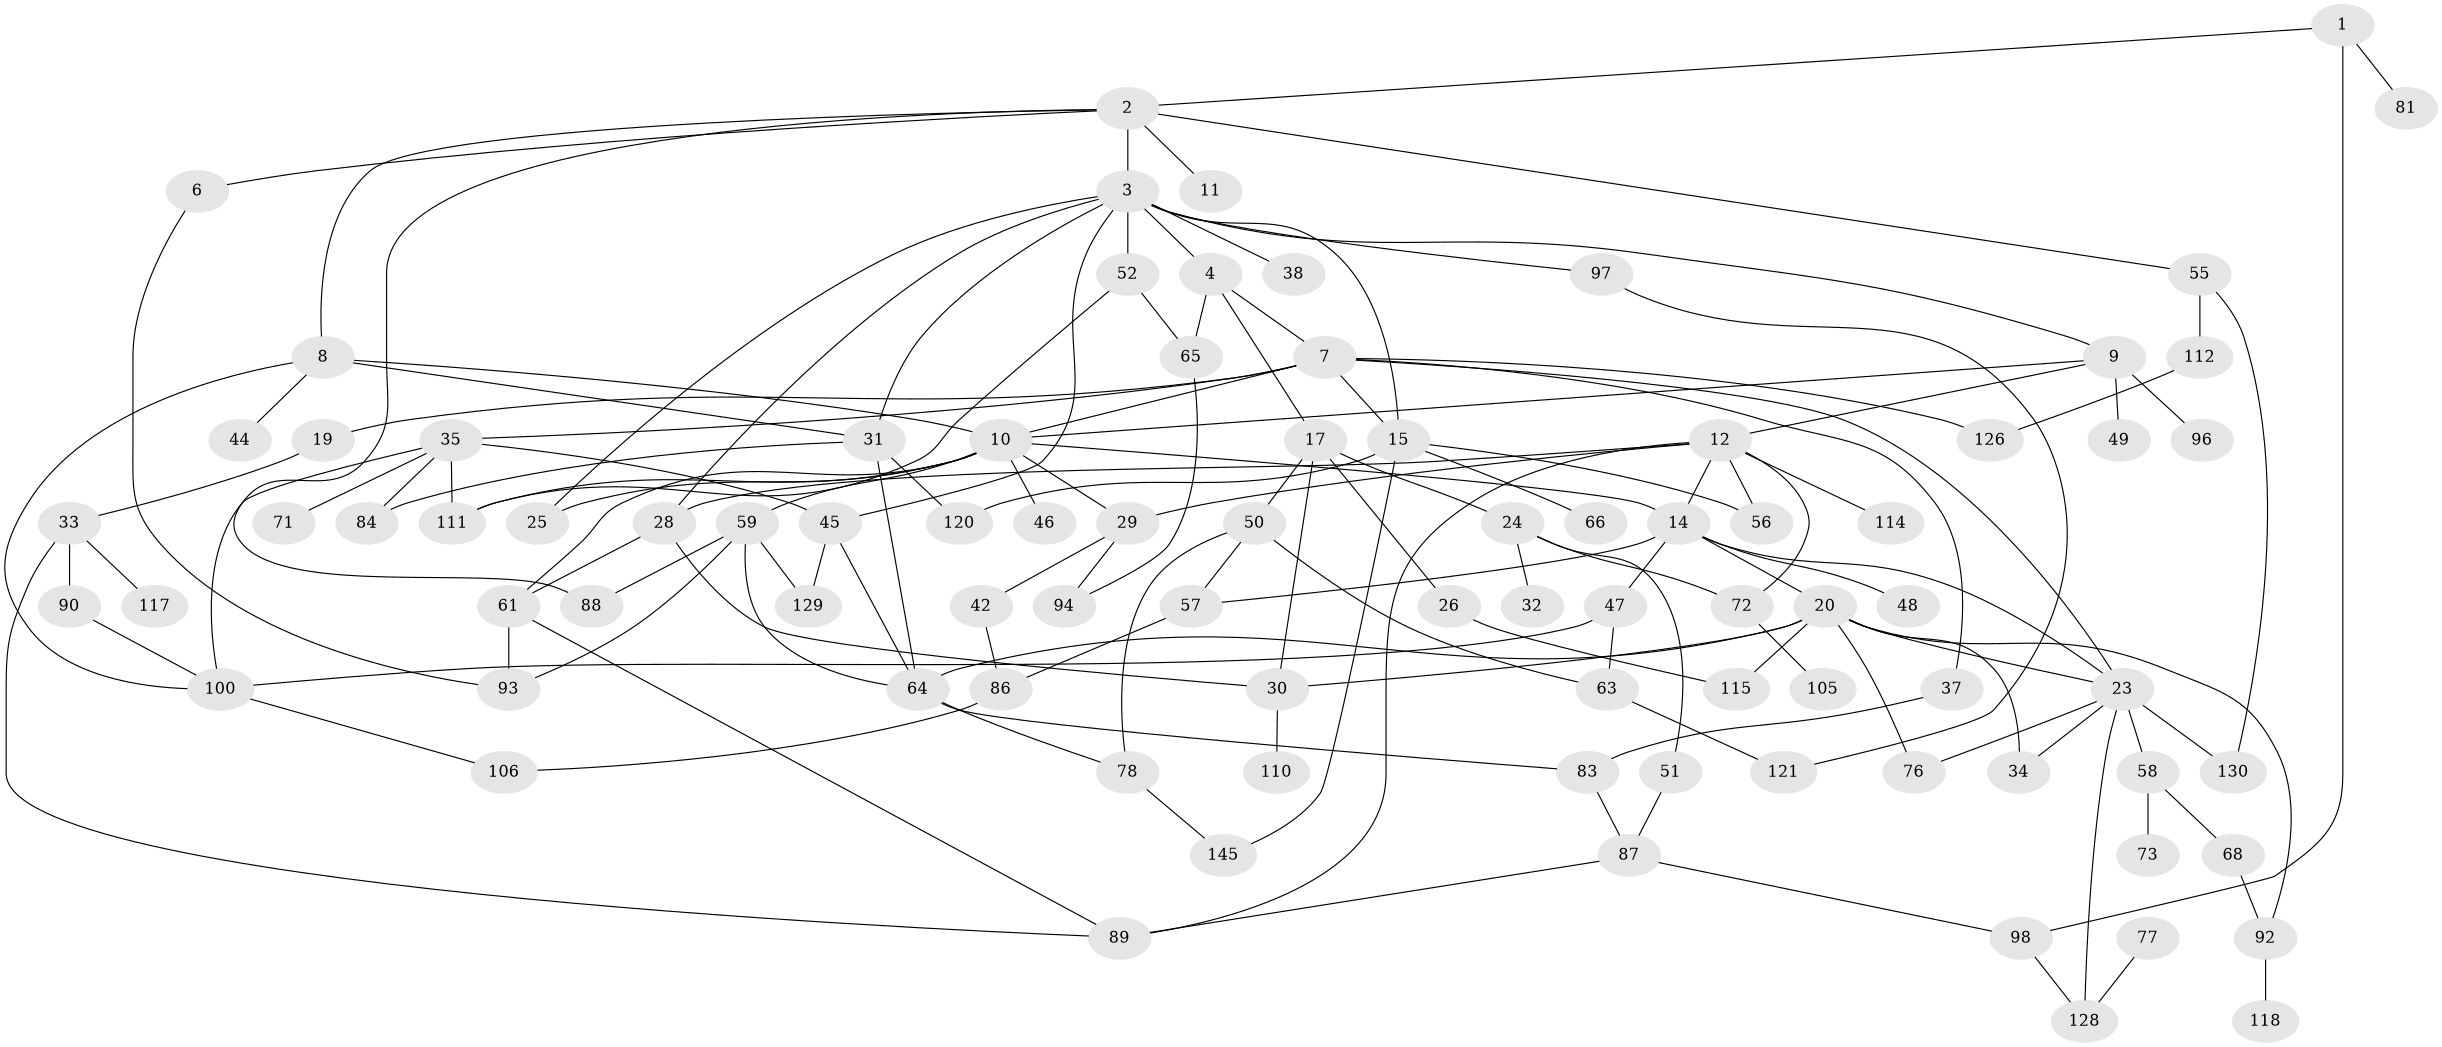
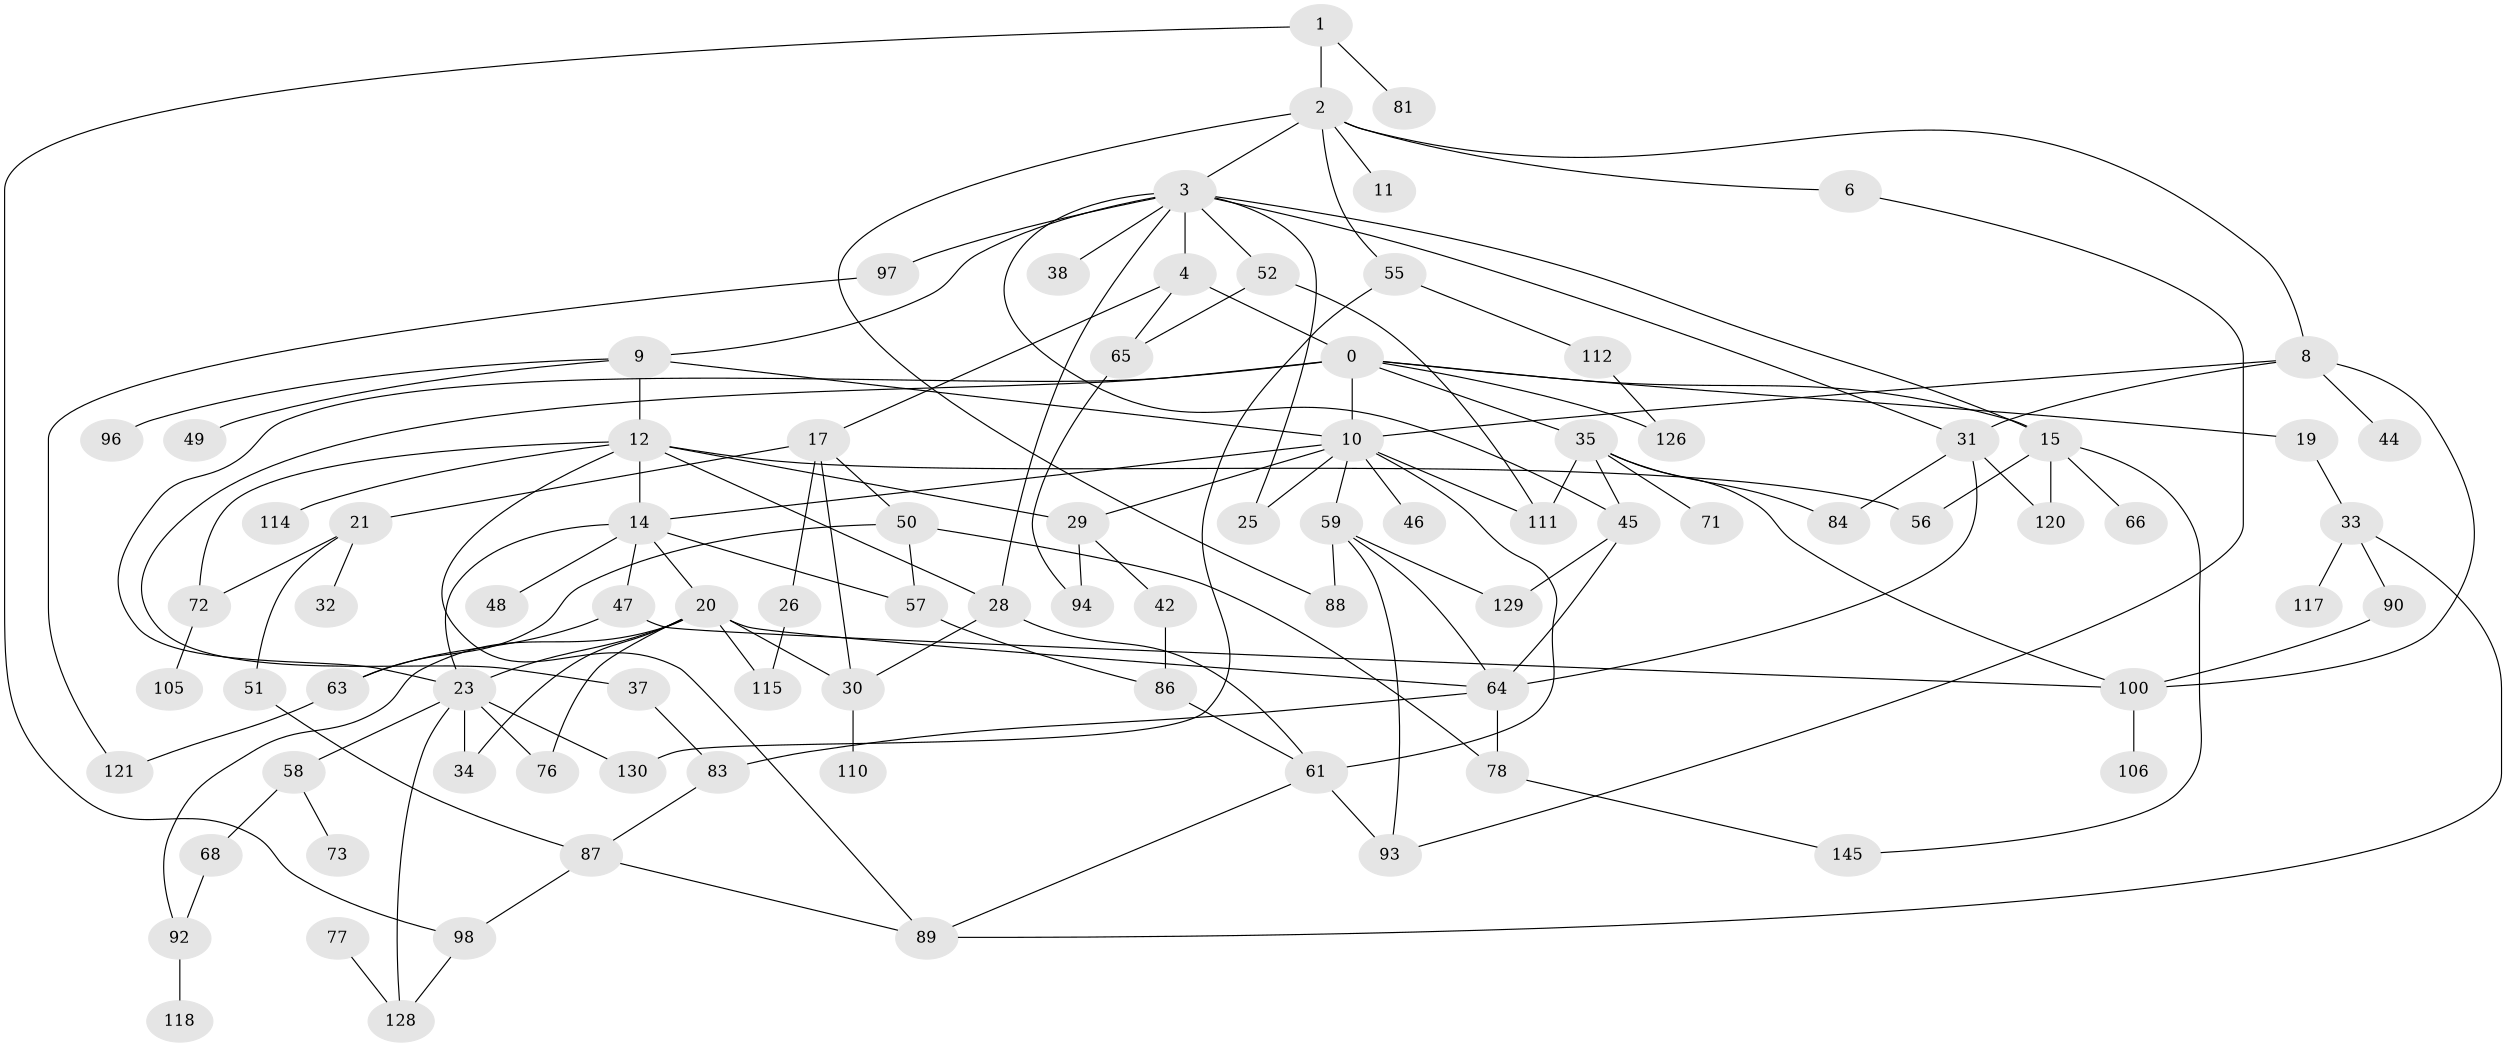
  graph {
    node [color=gray90 style=filled]
    1 [super="+132"]
    2 [super="+5"]
    81
    98
    3 [super="+36"]
    6 [super="+69"]
    8 [super="+102"]
    11 [super="+104"]
    55
    88 [super="+99"]
    128
    4
    9 [super="+39"]
    15 [super="+18"]
    25
    28
    31 [super="+82"]
    38 [super="+80"]
    45
    52
    97
    93 [super="+109"]
    10 [super="+54"]
    44
    100
    130
    112
-   7 [super="+13"]
+   7 [super="+13" label=0]
    17 [super="+113"]
    65
    12 [super="+134"]
    49
    96
    56
    66
    120
    n37 [label=145 super="+127"]
    61 [super="+85"]
    30 [super="+40"]
    64 [super="+75"]
    84 [super="+95"]
    129
    111 [super="+122"]
    121
    19 [super="+67"]
    23 [super="+24"]
    35 [super="+70"]
    37
    126
-   21 [super="+131" label=24]
+   21 [super="+131"]
    26 [super="+43"]
    50 [super="+91"]
    94 [super="+123"]
    14 [super="+16"]
    29 [super="+107"]
    46
    59 [super="+62"]
    33 [super="+74"]
    34
    76
    58 [super="+60"]
    71 [super="+101"]
    83
    106
    72
    89 [super="+119"]
    114
    20 [super="+22"]
    47
    48
    57 [super="+79"]
    42
    105
    92
    115 [super="+124"]
    63 [super="+133"]
    86 [super="+108"]
    32 [super="+41"]
    51
    110
    78 [super="+103"]
    90
    117
    118
    87 [super="+116"]
    68
    73
    77
    1 -- 2
    1 -- 81
    1 -- 98
    2 -- 3
    2 -- 6
    2 -- 8
    2 -- 11
    2 -- 55
    2 -- 88
    98 -- 128
    3 -- 4
    3 -- 9
    3 -- 15
    3 -- 25
    3 -- 28
    3 -- 31
    3 -- 38
    3 -- 45
    3 -- 52
    3 -- 97
    6 -- 93
    8 -- 31
    8 -- 10
    8 -- 44
    8 -- 100
    55 -- 130
    55 -- 112
    4 -- 7
    4 -- 17
    4 -- 65
    9 -- 10
    9 -- 12
    9 -- 49
    9 -- 96
    15 -- 56
    15 -- 66
    15 -- 120
    15 -- n37
    28 -- 61
    28 -- 30
    31 -- 120
    31 -- 64
    31 -- 84
    45 -- 64
    45 -- 129
    52 -- 65
    52 -- 111
    97 -- 121
    10 -- 25
    10 -- 61
    10 -- 111
    10 -- 14
    10 -- 29
    10 -- 46
    10 -- 59
    100 -- 106
    112 -- 126
    7 -- 15
    7 -- 10
    7 -- 19
    7 -- 23
    7 -- 35
    7 -- 37
    7 -- 126
    17 -- 30
    17 -- 21 [weight=2]
    17 -- 26
    17 -- 50
    65 -- 94
    12 -- 28
    12 -- 56
    12 -- 14
    12 -- 29
    12 -- 72
    12 -- 89
    12 -- 114
    61 -- 93
    61 -- 89
    30 -- 110
    64 -- 83
    64 -- 78
    19 -- 33
    23 -- 128
    23 -- 130
    23 -- 34
    23 -- 76
    23 -- 58
    35 -- 45
    35 -- 100
    35 -- 84
    35 -- 111
    35 -- 71
    37 -- 83
    21 -- 72
    21 -- 32
    21 -- 51
    26 -- 115
    50 -- 57
    50 -- 63
    50 -- 78
    14 -- 23
    14 -- 20
    14 -- 47
    14 -- 48
    14 -- 57
    29 -- 94
    29 -- 42
    59 -- 88
    59 -- 93
    59 -- 64
    59 -- 129
    33 -- 89
    33 -- 90
    33 -- 117
    58 -- 68
    58 -- 73
    83 -- 87
    72 -- 105
    20 -- 30
    20 -- 64
    20 -- 23
    20 -- 34
    20 -- 76
    20 -- 92
    20 -- 115
    47 -- 100
    47 -- 63
    57 -- 86
    42 -- 86
    92 -- 118
    63 -- 121
-   86 -- 106
+   86 -- 61
    51 -- 87
    78 -- n37
    90 -- 100
    87 -- 98
    87 -- 89
    68 -- 92
    77 -- 128
  }
